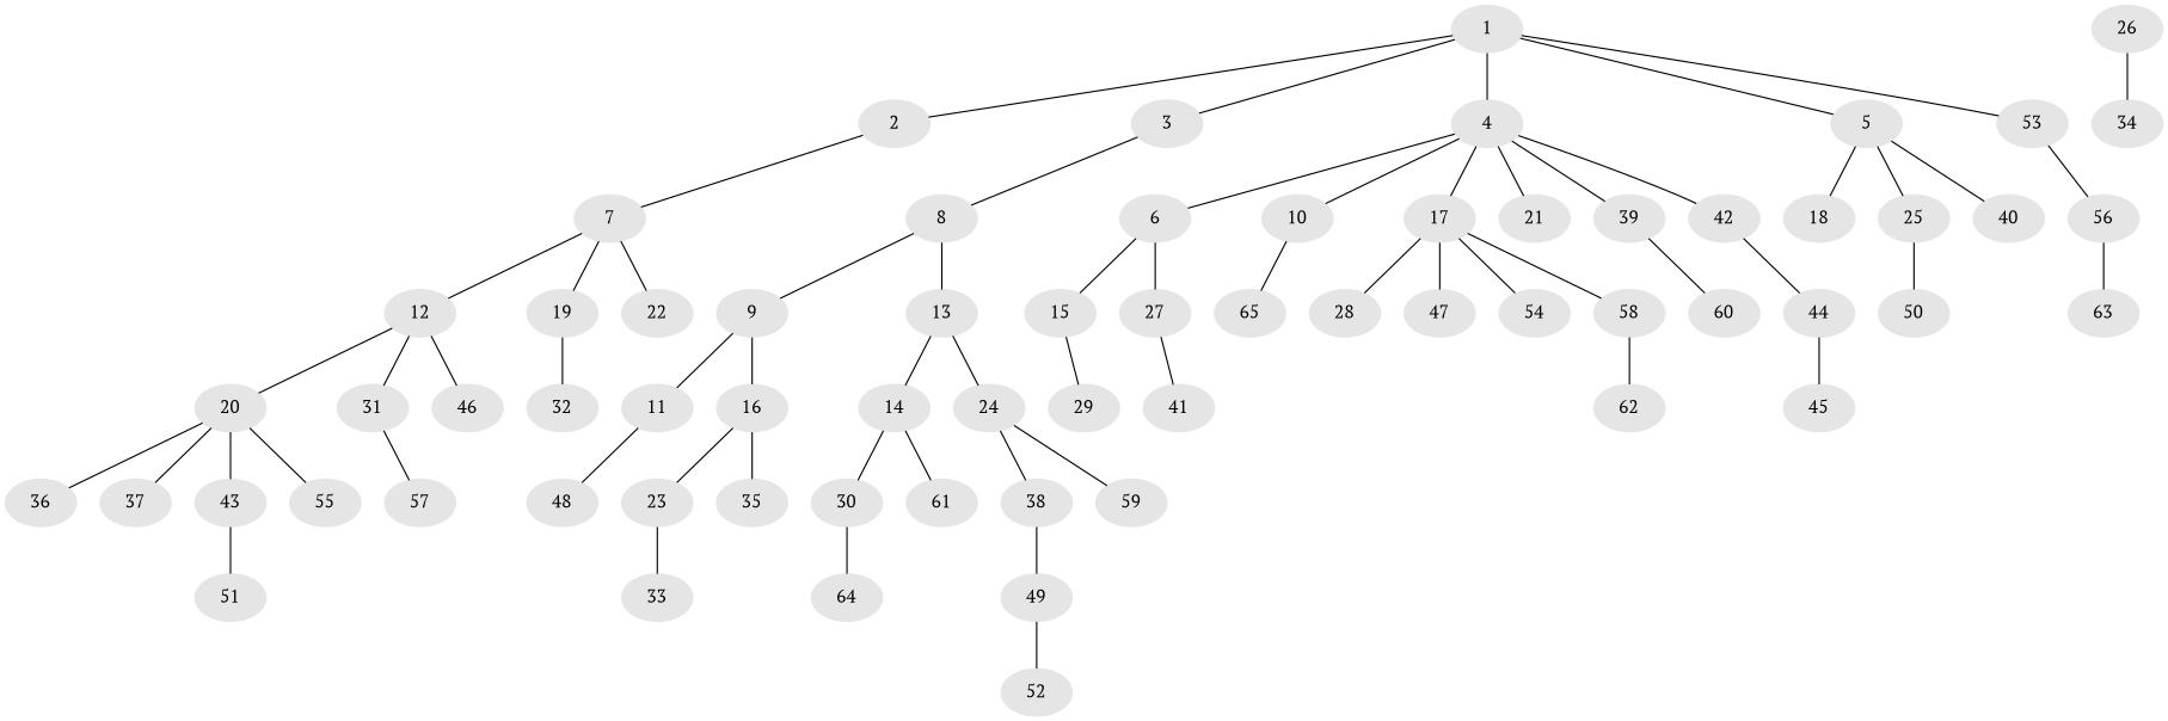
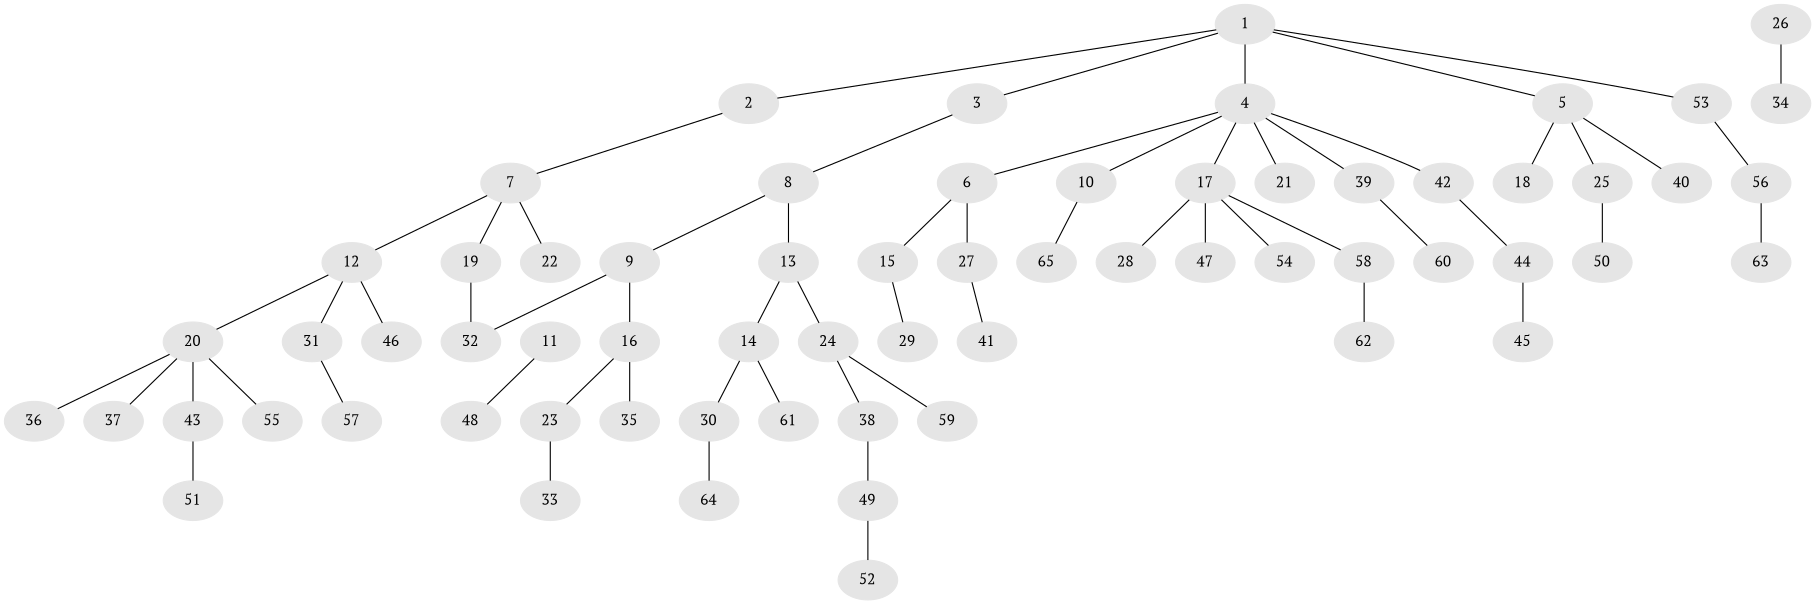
  graph {
    fontname="PT Serif"
    node [color=gray90 fontname="PT Serif" style=filled]
    edge [fontname="PT Serif"]
    1
    2
    3
    4
    5
    53
    7
    8
    6
    10
    17
    21
    39
    42
    18
    25
    40
    56
    12
    19
    22
    9
    13
    15
    27
    65
    28
    47
    54
    58
    60
    44
    50
    29
    41
    20
    31
    46
    32
    11
    16
    14
    24
    48
    30
    61
    23
    35
    26
    34
    36
    37
    43
    55
    57
    38
    59
    64
    33
    62
    51
    49
    52
    45
    63
    1 -- 2
    1 -- 3
    1 -- 4
    1 -- 5
    1 -- 53
    2 -- 7
    3 -- 8
    4 -- 6
    4 -- 10
    4 -- 17
    4 -- 21
    4 -- 39
    4 -- 42
    5 -- 18
    5 -- 25
    5 -- 40
    53 -- 56
    7 -- 12
    7 -- 19
    7 -- 22
    8 -- 9
    8 -- 13
    6 -- 15
    6 -- 27
    10 -- 65
    17 -- 28
    17 -- 47
    17 -- 54
    17 -- 58
    39 -- 60
    42 -- 44
    25 -- 50
    56 -- 63
    12 -- 20
    12 -- 31
    12 -- 46
    19 -- 32
-   9 -- 11
+   9 -- 32
    9 -- 16
    13 -- 14
    13 -- 24
    15 -- 29
    27 -- 41
    58 -- 62
    44 -- 45
    20 -- 36
    20 -- 37
    20 -- 43
    20 -- 55
    31 -- 57
    11 -- 48
    16 -- 23
    16 -- 35
    14 -- 30
    14 -- 61
    24 -- 38
    24 -- 59
    30 -- 64
    23 -- 33
    26 -- 34
    43 -- 51
    38 -- 49
    49 -- 52
  }
